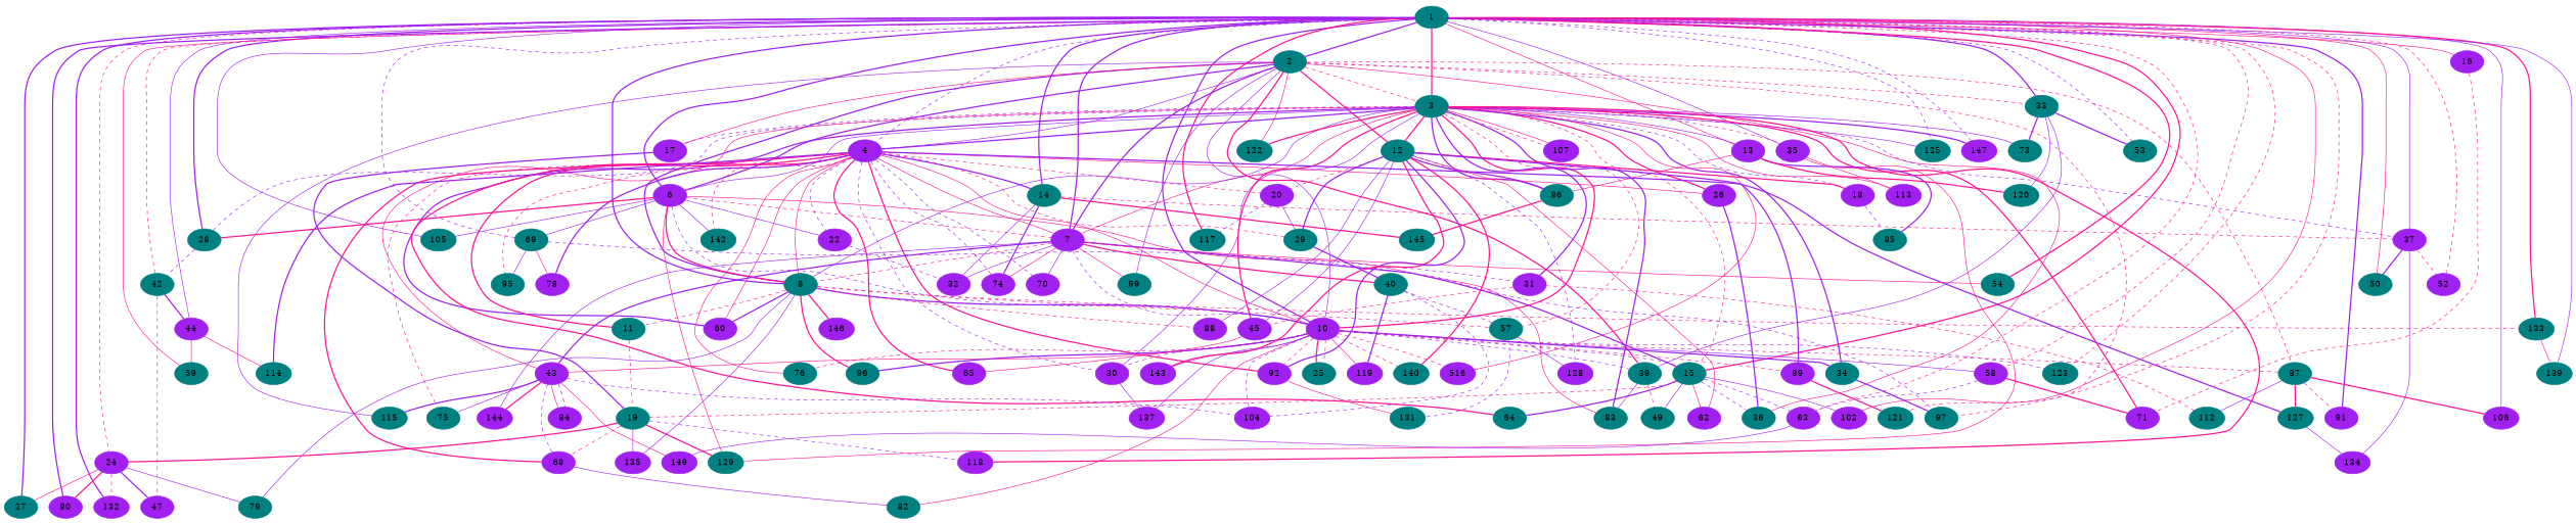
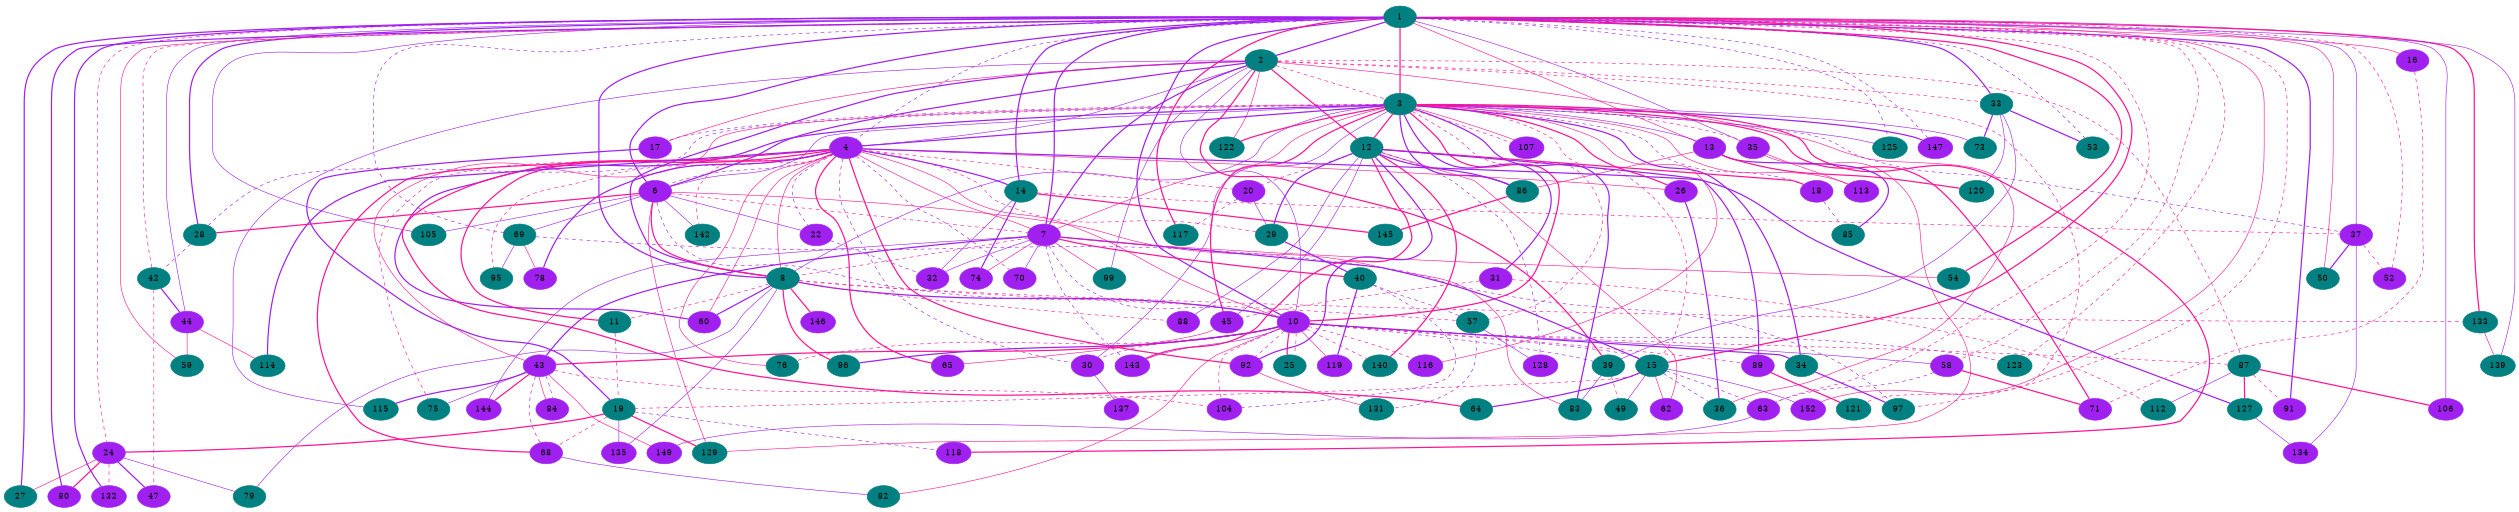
  graph {
    node [color=teal style=filled]
    edge [color=purple style=bold]
    1 [super="+9"]
    2 [super="+77"]
    3 [super="+5"]
    4 [color=purple super="+81"]
    6 [color=purple super="+110"]
    7 [color=purple super="+66"]
    8 [super="+23"]
    10 [color=purple super="+61"]
    13 [color=purple]
    14
    15 [super="+21"]
    16 [color=purple super="+91"]
    24 [color=purple super="+101"]
    27
    28 [super="+46"]
    33
    35 [color=purple super="+100"]
    37 [color=purple super="+38"]
    42
    44 [color=purple]
    50
    52 [color=purple]
    53
    54
    58 [color=purple]
    59
    63 [color=purple super="+93"]
    69
    80 [color=purple]
    n30 [color=purple label=91]
    97 [super="+130"]
-   102 [color=purple]
+   102 [color=purple label=152]
    105
    106 [color=purple]
    117
    123
    125
    132 [color=purple]
    133
    139
    147 [color=purple]
    12 [super="+56"]
    17 [color=purple]
    36 [super="+41"]
    39 [super="+94"]
    87 [super="+109"]
    99
    115
    121
    122
    18 [color=purple]
    26 [color=purple]
    30 [color=purple super="+136"]
    31 [color=purple super="+103"]
    34
    43 [color=purple super="+48"]
    45 [color=purple]
    57 [super="+78"]
    60 [color=purple super="+72"]
    71 [color=purple]
    73
    83 [super="+138"]
    86 [super="+108"]
    107 [color=purple]
    113 [color=purple]
-   116 [color=purple label=516]
+   116 [color=purple]
    118 [color=purple]
    11
    20 [color=purple]
    22 [color=purple]
    29 [super="+51"]
    64
    65 [color=purple]
    68 [color=purple]
    70 [color=purple]
    75
    76
    92 [color=purple super="+126"]
    95
    n80 [color=purple label=78]
    114
    127
    142
    129 [super="+141"]
    32 [color=purple super="+55"]
    40 [super="+67"]
    74 [color=purple]
    144 [color=purple]
    146 [color=purple]
    79
    88 [color=purple]
    96
    135 [color=purple]
    25
    82
    89 [color=purple]
    104 [color=purple super="+111"]
    119 [color=purple]
    137 [color=purple]
    140
    143 [color=purple]
    85
    120
    145
    19 [super="+124"]
    62 [color=purple]
    49
    47 [color=purple]
    134 [color=purple]
    149 [color=purple]
    128 [color=purple]
    112
    84 [color=purple]
    131
    1 -- 2 [weight=3]
    1 -- 3 [color=deeppink weight=4]
    1 -- 4 [style=dashed weight=2]
    1 -- 6 [weight=2]
    1 -- 7 [weight=2]
    1 -- 8 [weight=2]
    1 -- 10 [weight=2]
    1 -- 13 [color=deeppink style=solid]
    1 -- 14
    1 -- 15 [color=deeppink]
    1 -- 16 [color=deeppink style=solid]
    1 -- 24 [color=deeppink style=dashed]
    1 -- 27
    1 -- 28
    1 -- 33
    1 -- 35 [style=solid]
    1 -- 37 [style=solid]
    1 -- 42 [color=deeppink style=dashed]
    1 -- 44 [style=solid]
    1 -- 50 [color=deeppink style=solid]
    1 -- 52 [color=deeppink style=dashed]
    1 -- 53 [style=dashed]
    1 -- 54 [color=deeppink]
    1 -- 58 [color=deeppink style=dashed]
    1 -- 59 [color=deeppink style=solid]
    1 -- 63 [color=deeppink style=dashed]
    1 -- 69 [style=dashed]
    1 -- 80
    1 -- n30
    1 -- 97 [color=deeppink style=dashed]
    1 -- 102 [color=deeppink style=solid]
    1 -- 105 [style=solid]
    1 -- 106 [style=solid weight=2]
    1 -- 117 [color=deeppink]
    1 -- 123 [color=deeppink style=dashed]
    1 -- 125 [style=dashed]
    1 -- 132
    1 -- 133 [color=deeppink]
    1 -- 139 [style=solid]
    1 -- 147 [style=dashed]
    2 -- 3 [color=deeppink style=dashed weight=2]
    2 -- 4 [style=solid]
    2 -- 6 [weight=2]
    2 -- 7
    2 -- 8
    2 -- 10 [style=solid]
    2 -- 33 [color=deeppink style=dashed]
    2 -- 12 [color=deeppink]
    2 -- 17 [color=deeppink style=solid]
    2 -- 36 [color=deeppink style=solid]
    2 -- 39 [color=deeppink]
    2 -- 87 [color=deeppink style=dashed]
    2 -- 99 [style=solid]
    2 -- 115 [style=solid]
    2 -- 121 [color=deeppink style=dashed]
    2 -- 122 [color=deeppink style=solid]
    3 -- 4 [weight=2]
    3 -- 6 [style=solid weight=2]
    3 -- 7 [color=deeppink style=solid weight=2]
    3 -- 8 [style=solid weight=2]
    3 -- 10 [color=deeppink weight=2]
    3 -- 13 [style=solid]
    3 -- 15 [color=deeppink style=dashed]
    3 -- 28 [style=dashed]
    3 -- 35 [color=deeppink style=dashed weight=2]
    3 -- 37 [style=dashed]
    3 -- 125 [style=solid]
    3 -- 147
    3 -- 12 [color=deeppink weight=2]
    3 -- 17 [style=dashed]
    3 -- 122 [color=deeppink]
    3 -- 18 [style=dashed]
    3 -- 26 [color=deeppink]
    3 -- 30 [style=solid weight=2]
    3 -- 31
    3 -- 34
    3 -- 43 [color=deeppink style=solid]
    3 -- 45 [color=deeppink]
    3 -- 57 [color=deeppink style=dashed weight=2]
    3 -- 60
    3 -- 71 [color=deeppink]
    3 -- 73 [style=solid]
    3 -- 83
    3 -- 86
    3 -- 107 [color=deeppink style=dashed]
    3 -- 107 [color=deeppink style=solid]
    3 -- 113 [color=deeppink style=solid]
    3 -- 116 [color=deeppink style=solid]
    3 -- 118 [color=deeppink]
-   4 -- 74 [style=dashed]
+   4 -- 6 [style=dashed]
    4 -- 7 [color=deeppink style=solid]
    4 -- 8 [color=deeppink style=solid]
    4 -- 10 [color=deeppink style=solid]
    4 -- 14
    4 -- 26 [color=deeppink style=solid]
    4 -- 30 [style=dashed]
    4 -- 60 [color=deeppink style=solid]
    4 -- 11 [color=deeppink]
    4 -- 20 [color=deeppink style=dashed]
    4 -- 22 [style=dashed]
    4 -- 29 [color=deeppink style=dashed]
    4 -- 64 [color=deeppink]
    4 -- 65 [color=deeppink]
    4 -- 68 [color=deeppink]
    4 -- 70 [style=dashed]
    4 -- 75 [color=deeppink style=dashed]
    4 -- 76 [color=deeppink style=solid]
    4 -- 92 [color=deeppink]
    4 -- 95 [color=deeppink style=dashed]
    4 -- n80
    4 -- 114
    4 -- 127
    4 -- 142 [color=deeppink style=dashed]
    6 -- 7 [color=deeppink style=dashed]
    6 -- 8 [color=deeppink weight=2]
    6 -- 10 [style=dashed]
    6 -- 28 [color=deeppink]
    6 -- 69 [style=solid]
    6 -- 105 [style=solid]
    6 -- 83 [color=deeppink style=solid]
    6 -- 22 [style=solid]
    6 -- 142 [style=solid]
    6 -- 129 [color=deeppink style=solid]
    7 -- 8 [color=deeppink style=dashed]
    7 -- 10 [style=dashed]
    7 -- 15
    7 -- 54 [color=deeppink style=solid]
    7 -- 99 [color=deeppink style=solid]
-   7 -- 31 [style=dashed]
+   7 -- 143 [style=dashed]
    7 -- 43
    7 -- 70 [style=solid]
    7 -- 32 [style=solid]
    7 -- 40 [color=deeppink]
    7 -- 74 [color=deeppink style=solid]
    7 -- 144 [style=solid]
    8 -- 10
    8 -- 133 [color=deeppink style=dashed]
    8 -- 57 [color=deeppink style=dashed]
    8 -- 60
    8 -- 11 [color=deeppink style=dashed]
    8 -- 146 [color=deeppink]
    8 -- 79 [style=solid]
    8 -- 88 [color=deeppink style=dashed]
    8 -- 96 [color=deeppink]
    8 -- 135 [style=solid]
    10 -- 15 [style=dashed]
    10 -- 58 [style=solid]
    10 -- 123 [style=dashed]
    10 -- 39 [style=dashed]
    10 -- 87 [color=deeppink style=dashed]
    10 -- 30 [style=dashed]
    10 -- 34
-   10 -- 43 [color=deeppink style=solid weight=2]
+   10 -- 43 [color=deeppink weight=2]
    10 -- 116 [color=deeppink style=dashed]
    10 -- 76 [color=deeppink style=dashed]
    10 -- 92 [color=deeppink style=dashed]
    10 -- 96
    10 -- 25 [color=deeppink]
    10 -- 25 [color=deeppink style=dashed]
    10 -- 82 [color=deeppink style=solid]
    10 -- 89 [color=deeppink style=dashed]
-   10 -- 104 [style=dashed]
+   10 -- 104 [color=deeppink style=dashed]
    10 -- 119 [color=deeppink style=solid]
-   10 -- 137 [style=solid]
    10 -- 140 [color=deeppink style=dashed]
    10 -- 143 [style=solid]
    13 -- 86 [color=deeppink style=solid]
    13 -- 85
    13 -- 120 [color=deeppink]
    14 -- 37 [color=deeppink style=dashed]
    14 -- 32 [style=solid]
    14 -- 74
    14 -- 145 [color=deeppink]
    15 -- 63 [style=dashed]
    15 -- 102 [style=solid]
    15 -- 36 [style=dashed]
    15 -- 64
    15 -- 19 [color=deeppink style=dashed]
    15 -- 62 [color=deeppink style=solid]
    15 -- 49 [style=solid]
    16 -- 71 [color=deeppink style=dashed]
    24 -- 27 [color=deeppink style=solid]
    24 -- 80 [color=deeppink]
    24 -- 132 [color=deeppink style=dashed]
    24 -- 79 [style=solid]
    24 -- 47
    28 -- 42 [style=dashed]
    33 -- 53
    33 -- 39 [style=solid]
    33 -- 73
    33 -- 120 [style=solid]
    35 -- 113 [color=deeppink style=solid]
    35 -- 129 [color=deeppink style=solid]
    37 -- 50
    37 -- 52 [color=deeppink style=dashed]
    37 -- 134 [style=solid]
    42 -- 44
    42 -- 47 [color=deeppink style=dashed]
    44 -- 59 [color=deeppink style=solid]
    44 -- 114 [color=deeppink style=solid]
    58 -- 63 [style=dashed]
    58 -- 71 [color=deeppink]
    63 -- 149 [style=solid]
    69 -- 97 [style=dashed]
    69 -- 95 [style=solid]
    69 -- n80 [color=deeppink style=solid]
    133 -- 139 [color=deeppink style=solid]
    12 -- 18 [color=deeppink]
    12 -- 45 [style=solid]
    12 -- 86
    12 -- 20 [color=deeppink style=dashed]
    12 -- 29
    12 -- 92
    12 -- 88 [style=solid]
    12 -- 89
    12 -- 140 [color=deeppink]
    12 -- 143 [color=deeppink]
    12 -- 62 [color=deeppink style=solid]
    12 -- 128 [style=dashed]
    17 -- 19
    39 -- 83 [style=solid]
    39 -- 49 [color=deeppink style=dashed]
    87 -- n30 [color=deeppink style=dashed]
    87 -- 106 [color=deeppink]
    87 -- 127 [color=deeppink]
    87 -- 112 [style=solid]
    18 -- 85 [style=dashed]
    26 -- 36
    30 -- 137 [style=solid]
    31 -- 45 [color=deeppink style=dashed]
    31 -- 112 [color=deeppink style=dashed]
    34 -- 97
    43 -- 115
    43 -- 68 [style=dashed]
    43 -- 75 [style=solid]
    43 -- 144 [color=deeppink]
-   43 -- 104 [style=dashed]
+   43 -- 104 [color=deeppink style=dashed]
    43 -- 149 [color=deeppink style=solid]
    43 -- 84 [color=deeppink style=solid]
    43 -- 84 [style=dashed]
    45 -- 65 [color=deeppink style=solid]
    57 -- 128 [style=solid]
    57 -- 131 [style=dashed]
    86 -- 145 [color=deeppink]
    11 -- 19 [color=deeppink style=dashed]
    20 -- 117 [style=dashed]
    20 -- 29 [style=solid]
    22 -- 32 [style=dashed]
    29 -- 40
    68 -- 82 [style=solid]
    92 -- 131 [color=deeppink style=solid]
    127 -- 134 [style=solid]
    40 -- 57 [style=dashed]
    40 -- 104 [style=dashed]
    40 -- 119
    89 -- 121 [color=deeppink]
    19 -- 24 [color=deeppink]
    19 -- 118 [style=dashed]
    19 -- 68 [color=deeppink style=dashed]
    19 -- 129 [color=deeppink]
    19 -- 135 [style=solid]
  }
